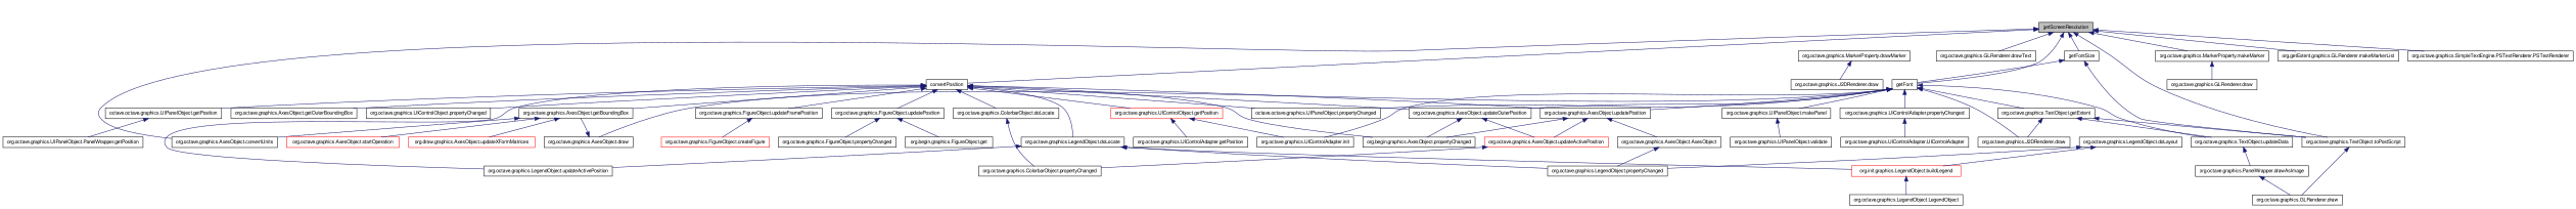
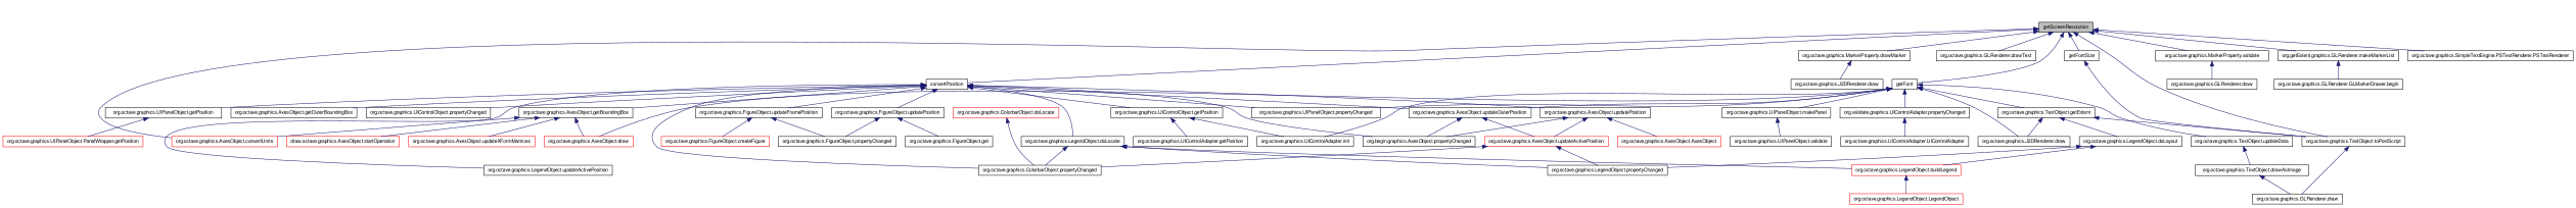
  digraph {
    rankdir=TB
    node [color=black fillcolor=white fontname=FreeSans fontsize=10 shape=record style=filled]
    edge [color=midnightblue dir=back fontname=FreeSans fontsize=10 labelfontname=FreeSans labelfontsize=10 style=solid]
    n1 [fillcolor=grey75 fontcolor=black height=0.2 label=getScreenResolution width=0.4]
    n2 [height=0.2 label=convertPosition width=0.4]
-   n3 [height=0.2 label="org.octave.graphics.AxesObject.convertUnits" width=0.4]
+   n3 [color=red height=0.2 label="org.octave.graphics.AxesObject.convertUnits" width=0.4]
    n4 [height=0.2 label="org.octave.graphics.MarkerProperty.drawMarker" width=0.4]
    n5 [height=0.2 label="org.octave.graphics.GLRenderer.drawText" width=0.4]
    n6 [height=0.2 label=getFont width=0.4]
    n7 [height=0.2 label="org.octave.graphics.TextObject.toPostScript" width=0.4]
    n8 [height=0.2 label=getFontSize width=0.4]
-   n9 [height=0.2 label="org.octave.graphics.MarkerProperty.makeMarker" width=0.4]
+   n9 [height=0.2 label="org.octave.graphics.MarkerProperty.validate" width=0.4]
    n10 [height=0.2 label="org.getExtent.graphics.GLRenderer.makeMarkerList" width=0.4]
    n11 [height=0.2 label="org.octave.graphics.SimpleTextEngine.PSTextRenderer.PSTextRenderer" width=0.4]
-   n12 [height=0.2 label="org.octave.graphics.ColorbarObject.doLocate" width=0.4]
+   n12 [color=red height=0.2 label="org.octave.graphics.ColorbarObject.doLocate" width=0.4]
    n13 [height=0.2 label="org.octave.graphics.LegendObject.doLocate" width=0.4]
    n14 [height=0.2 label="org.octave.graphics.LegendObject.updateActivePosition" width=0.4]
    n15 [height=0.2 label="org.octave.graphics.AxesObject.getBoundingBox" width=0.4]
    n16 [height=0.2 label="org.octave.graphics.AxesObject.getOuterBoundingBox" width=0.4]
-   n17 [color=red height=0.2 label="org.octave.graphics.UIControlObject.getPosition" width=0.4]
-   n18 [height=0.2 label="octave.octave.graphics.UIPanelObject.getPosition" width=0.4]
+   n17 [height=0.2 label="org.octave.graphics.UIControlObject.getPosition" width=0.4]
+   n18 [height=0.2 label="org.octave.graphics.UIPanelObject.getPosition" width=0.4]
    n19 [height=0.2 label="org.octave.graphics.UIControlObject.propertyChanged" width=0.4]
-   n20 [height=0.2 label="octave.octave.graphics.UIPanelObject.propertyChanged" width=0.4]
+   n20 [height=0.2 label="org.octave.graphics.UIPanelObject.propertyChanged" width=0.4]
    n21 [height=0.2 label="org.begin.graphics.AxesObject.propertyChanged" width=0.4]
    n22 [height=0.2 label="org.octave.graphics.FigureObject.updateFramePosition" width=0.4]
    n23 [height=0.2 label="org.octave.graphics.AxesObject.updateOuterPosition" width=0.4]
    n24 [height=0.2 label="org.octave.graphics.FigureObject.updatePosition" width=0.4]
    n25 [height=0.2 label="org.octave.graphics.AxesObject.updatePosition" width=0.4]
    n26 [height=0.2 label="org.octave.graphics.J2DRenderer.draw" width=0.4]
-   n27 [height=0.2 label="org.octave.graphics.AxesObject.draw" width=0.4]
+   n27 [color=red height=0.2 label="org.octave.graphics.AxesObject.draw" width=0.4]
    n28 [height=0.2 label="org.octave.graphics.UIControlAdapter.init" width=0.4]
    n29 [height=0.2 label="org.octave.graphics.J2DRenderer.draw" width=0.4]
    n30 [height=0.2 label="org.octave.graphics.TextObject.getExtent" width=0.4]
    n31 [height=0.2 label="org.octave.graphics.UIPanelObject.makePanel" width=0.4]
-   n32 [height=0.2 label="org.octave.graphics.UIControlAdapter.propertyChanged" width=0.4]
+   n32 [height=0.2 label="org.validate.graphics.UIControlAdapter.propertyChanged" width=0.4]
    n33 [height=0.2 label="org.octave.graphics.TextObject.updateData" width=0.4]
    n34 [height=0.2 label="org.octave.graphics.GLRenderer.draw" width=0.4]
    n35 [height=0.2 label="org.octave.graphics.GLRenderer.draw" width=0.4]
+   n36 [height=0.2 label="org.octave.graphics.GLRenderer.GLMarkerDrawer.begin" width=0.4]
    n37 [height=0.2 label="org.octave.graphics.ColorbarObject.propertyChanged" width=0.4]
-   n38 [color=red height=0.2 label="org.init.graphics.LegendObject.buildLegend" width=0.4]
+   n38 [color=red height=0.2 label="org.octave.graphics.LegendObject.buildLegend" width=0.4]
    n39 [height=0.2 label="org.octave.graphics.LegendObject.propertyChanged" width=0.4]
-   n40 [color=red height=0.2 label="org.octave.graphics.AxesObject.startOperation" width=0.4]
-   n41 [color=red height=0.2 label="org.draw.graphics.AxesObject.updateXFormMatrices" width=0.4]
+   n40 [color=red height=0.2 label="draw.octave.graphics.AxesObject.startOperation" width=0.4]
+   n41 [color=red height=0.2 label="org.octave.graphics.AxesObject.updateXFormMatrices" width=0.4]
    n42 [height=0.2 label="org.octave.graphics.UIControlAdapter.getPosition" width=0.4]
-   n43 [height=0.2 label="org.octave.graphics.UIPanelObject.PanelWrapper.getPosition" width=0.4]
+   n43 [color=red height=0.2 label="org.octave.graphics.UIPanelObject.PanelWrapper.getPosition" width=0.4]
    n44 [color=red height=0.2 label="org.octave.graphics.FigureObject.createFigure" width=0.4]
    n45 [height=0.2 label="org.octave.graphics.FigureObject.propertyChanged" width=0.4]
    n46 [color=red height=0.2 label="org.octave.graphics.AxesObject.updateActivePosition" width=0.4]
-   n47 [height=0.2 label="org.begin.graphics.FigureObject.get" width=0.4]
-   n48 [height=0.2 label="org.octave.graphics.AxesObject.AxesObject" width=0.4]
-   n49 [height=0.2 label="org.octave.graphics.LegendObject.LegendObject" width=0.4]
+   n47 [height=0.2 label="org.octave.graphics.FigureObject.get" width=0.4]
+   n48 [color=red height=0.2 label="org.octave.graphics.AxesObject.AxesObject" width=0.4]
+   n49 [color=red height=0.2 label="org.octave.graphics.LegendObject.LegendObject" width=0.4]
    n50 [height=0.2 label="org.octave.graphics.UIControlAdapter.UIControlAdapter" width=0.4]
    n51 [height=0.2 label="org.octave.graphics.LegendObject.doLayout" width=0.4]
    n52 [height=0.2 label="org.octave.graphics.UIPanelObject.validate" width=0.4]
-   n53 [height=0.2 label="org.octave.graphics.PanelWrapper.drawAsImage" width=0.4]
+   n53 [height=0.2 label="org.octave.graphics.TextObject.drawAsImage" width=0.4]
    n1 -> n2
    n1 -> n3
+   n1 -> n4
    n1 -> n5
    n1 -> n6
    n1 -> n7
    n1 -> n8
    n1 -> n9
    n1 -> n10
    n1 -> n11
-   n2 -> n12
+   n2 -> n37
    n2 -> n13
    n2 -> n14
    n2 -> n15
    n2 -> n16
    n2 -> n17
    n2 -> n18
    n2 -> n19
    n2 -> n20
    n2 -> n21
    n2 -> n22
    n2 -> n23
    n2 -> n24
    n2 -> n25
    n4 -> n26
    n6 -> n20
    n6 -> n23
-   n6 -> n25
    n6 -> n27
    n6 -> n28
    n6 -> n29
    n6 -> n30
    n6 -> n31
    n6 -> n32
    n6 -> n33
    n7 -> n34
-   n8 -> n6
    n8 -> n7
    n9 -> n35
+   n10 -> n36
    n12 -> n37
-   n13 -> n14
+   n13 -> n37
    n13 -> n38
    n13 -> n39
    n15 -> n3
-   n27 -> n15
+   n15 -> n27
    n15 -> n40
    n15 -> n41
    n17 -> n28
    n17 -> n42
    n18 -> n43
    n22 -> n44
+   n22 -> n45
    n23 -> n21
    n23 -> n46
    n24 -> n45
    n24 -> n47
    n25 -> n21
    n25 -> n46
    n25 -> n48
    n30 -> n7
    n30 -> n29
-   n30 -> n33
+   n30 -> n51
    n31 -> n52
    n32 -> n50
    n33 -> n53
    n38 -> n49
    n46 -> n37
-   n48 -> n39
+   n46 -> n39
    n51 -> n38
    n51 -> n39
    n53 -> n34
  }
